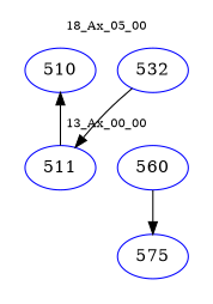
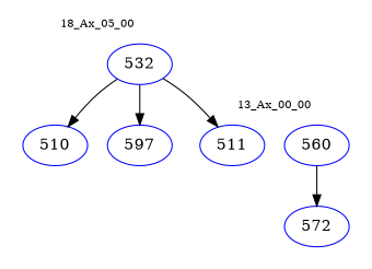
  digraph {
    node [color=blue]
    edge [color=black]
    n1 [label=532]
    n2 [label=510]
+   n3 [label=597]
    n4 [label=560]
    n5 [label=511]
-   n6 [label=575]
+   n6 [label=572]
    subgraph cluster_1 {
      color=white
      fontsize=10
      label="18_Ax_05_00"
      n1
      n2
+     n3
    }
    subgraph cluster_2 {
      color=white
      fontsize=10
      label="13_Ax_00_00"
      n4
      n5
      n6
    }
-   n5 -> n2
+   n1 -> n2
+   n1 -> n3
    n1 -> n5
    n4 -> n6
  }
